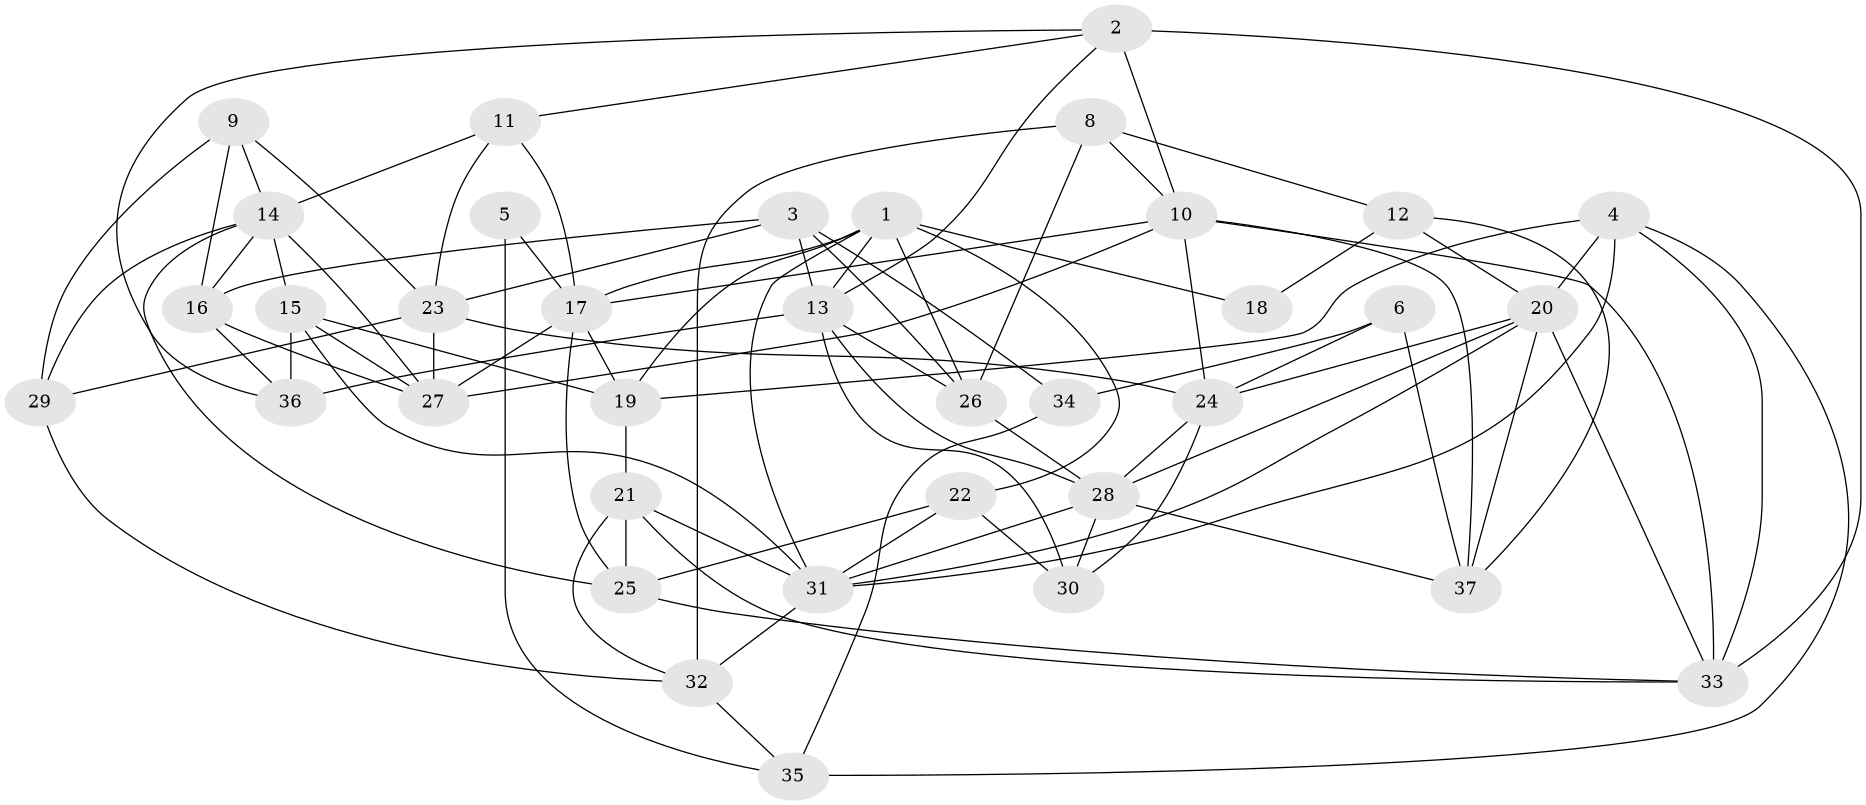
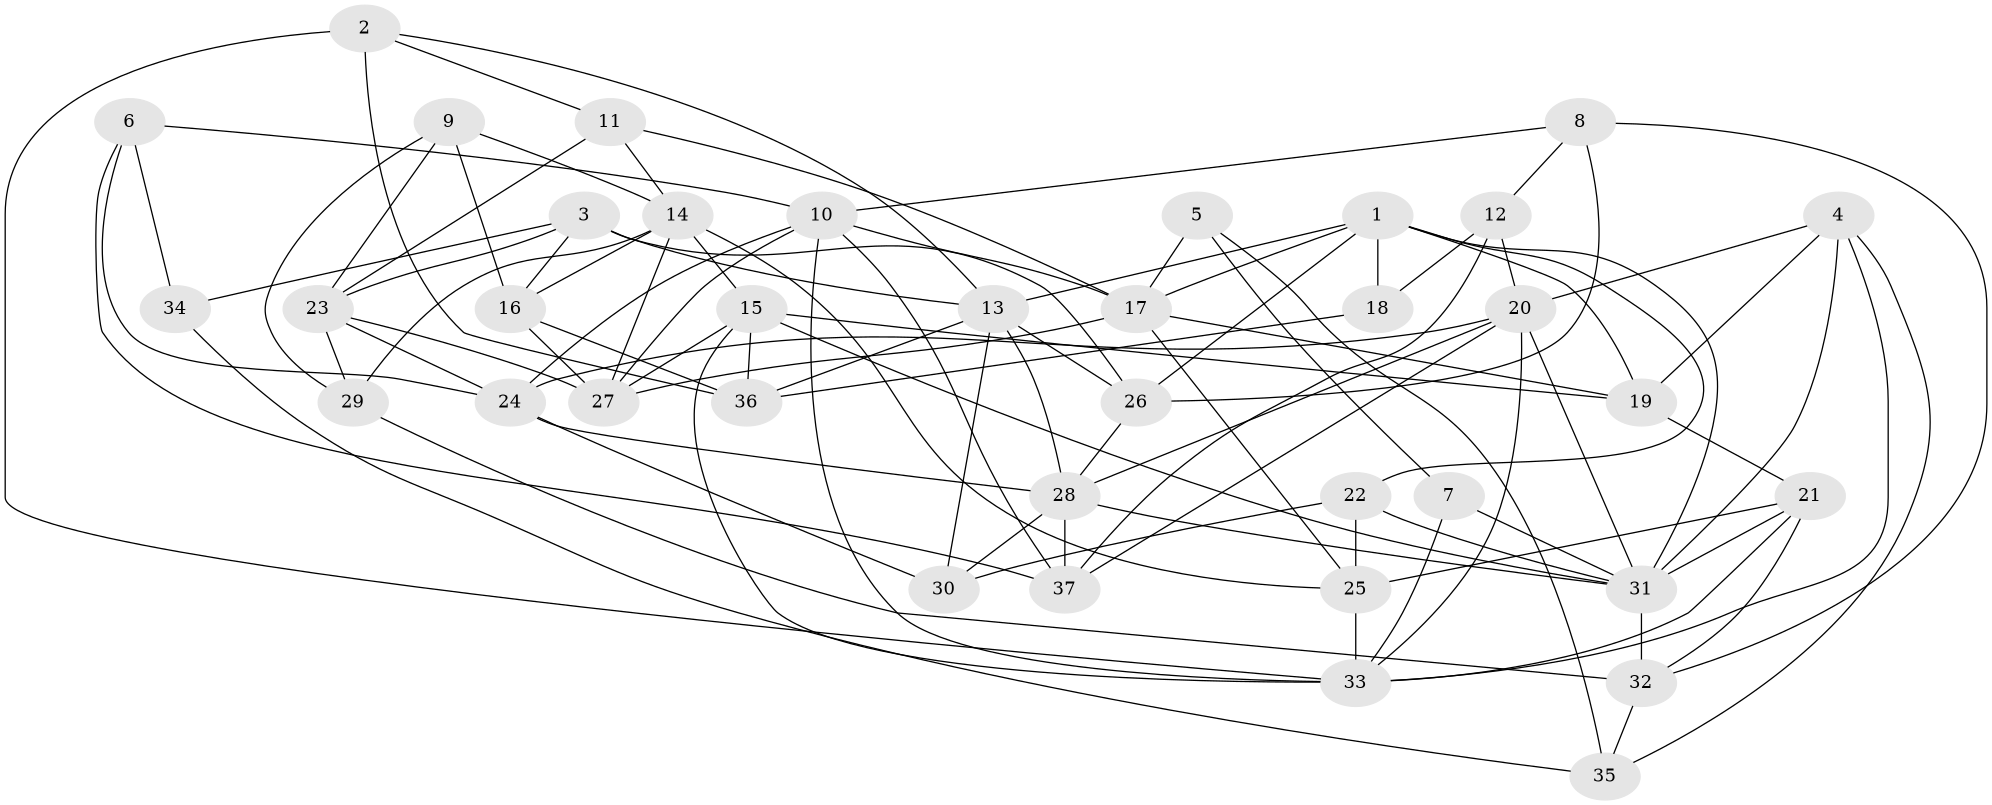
  graph {
    node [color=gray90 style=filled]
    edge [weight=1.0]
    1
    13
    17
    18
    19
    22
    26
    31
    36
    28
    30
    27
    25
    21
    32
    2
    11
    33
    23
    14
    3
    16
    34
    24
    29
    35
    4
    20
    37
    5
+   7
    6
    10
    8
    12
    9
    15
    1 -- 13
    1 -- 17
    1 -- 18
    1 -- 19
    1 -- 22
    1 -- 26
    1 -- 31
    13 -- 26
    13 -- 36
    13 -- 28
    13 -- 30
    17 -- 19
    17 -- 27
    17 -- 25
+   18 -- 36
    19 -- 21
    22 -- 31
    22 -- 30
    22 -- 25
    26 -- 28
    31 -- 32
    28 -- 31
    28 -- 30
    28 -- 37
    25 -- 33
    21 -- 31
    21 -- 25 [weight=2.0]
    21 -- 32
    21 -- 33
    32 -- 35
    2 -- 13
    2 -- 36
    2 -- 11
    2 -- 33 [weight=2.0]
    11 -- 17
    11 -- 23
    11 -- 14
    23 -- 27
    23 -- 24
    23 -- 29
    14 -- 27
    14 -- 25
    14 -- 16
    14 -- 29
    14 -- 15
    3 -- 13
    3 -- 26
    3 -- 23
    3 -- 16
    3 -- 34
    16 -- 36
    16 -- 27
    34 -- 35
    24 -- 28
    24 -- 30
    29 -- 32
    4 -- 19
    4 -- 31
    4 -- 33
    4 -- 35
    4 -- 20
    20 -- 31
    20 -- 28
    20 -- 33 [weight=2.0]
    20 -- 24
    20 -- 37
    5 -- 17 [weight=2.0]
    5 -- 35
+   5 -- 7
+   7 -- 31
+   7 -- 33
    6 -- 34
    6 -- 24
    6 -- 37
-   2 -- 10
+   6 -- 10
    10 -- 17
    10 -- 27 [weight=2.0]
    10 -- 33 [weight=2.0]
    10 -- 24 [weight=2.0]
    10 -- 37
    8 -- 26
    8 -- 32
    8 -- 10
    8 -- 12
    12 -- 18
    12 -- 20
    12 -- 37
    9 -- 23
    9 -- 14
    9 -- 16
    9 -- 29
    15 -- 19
    15 -- 31
    15 -- 36 [weight=2.0]
    15 -- 27
+   15 -- 33
  }
